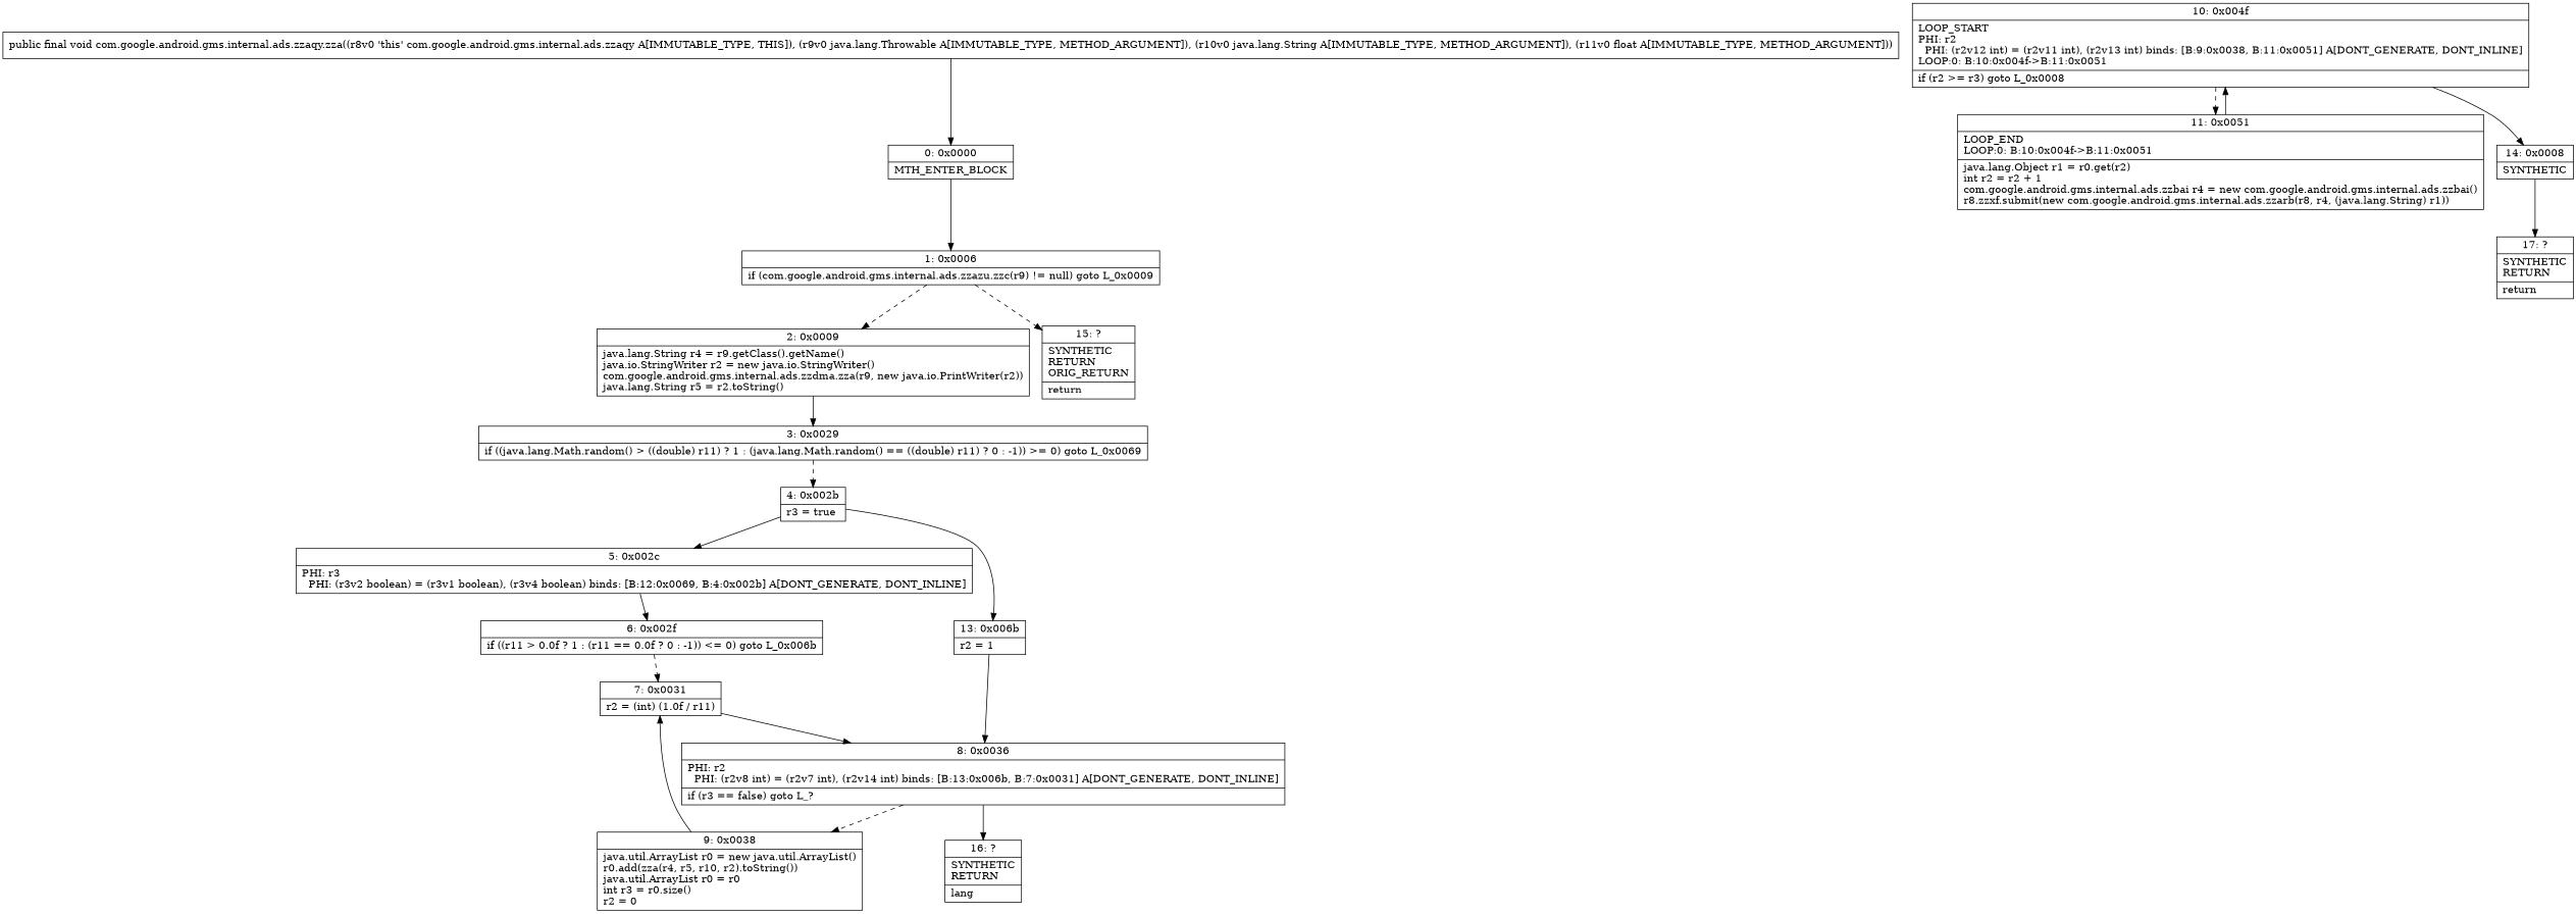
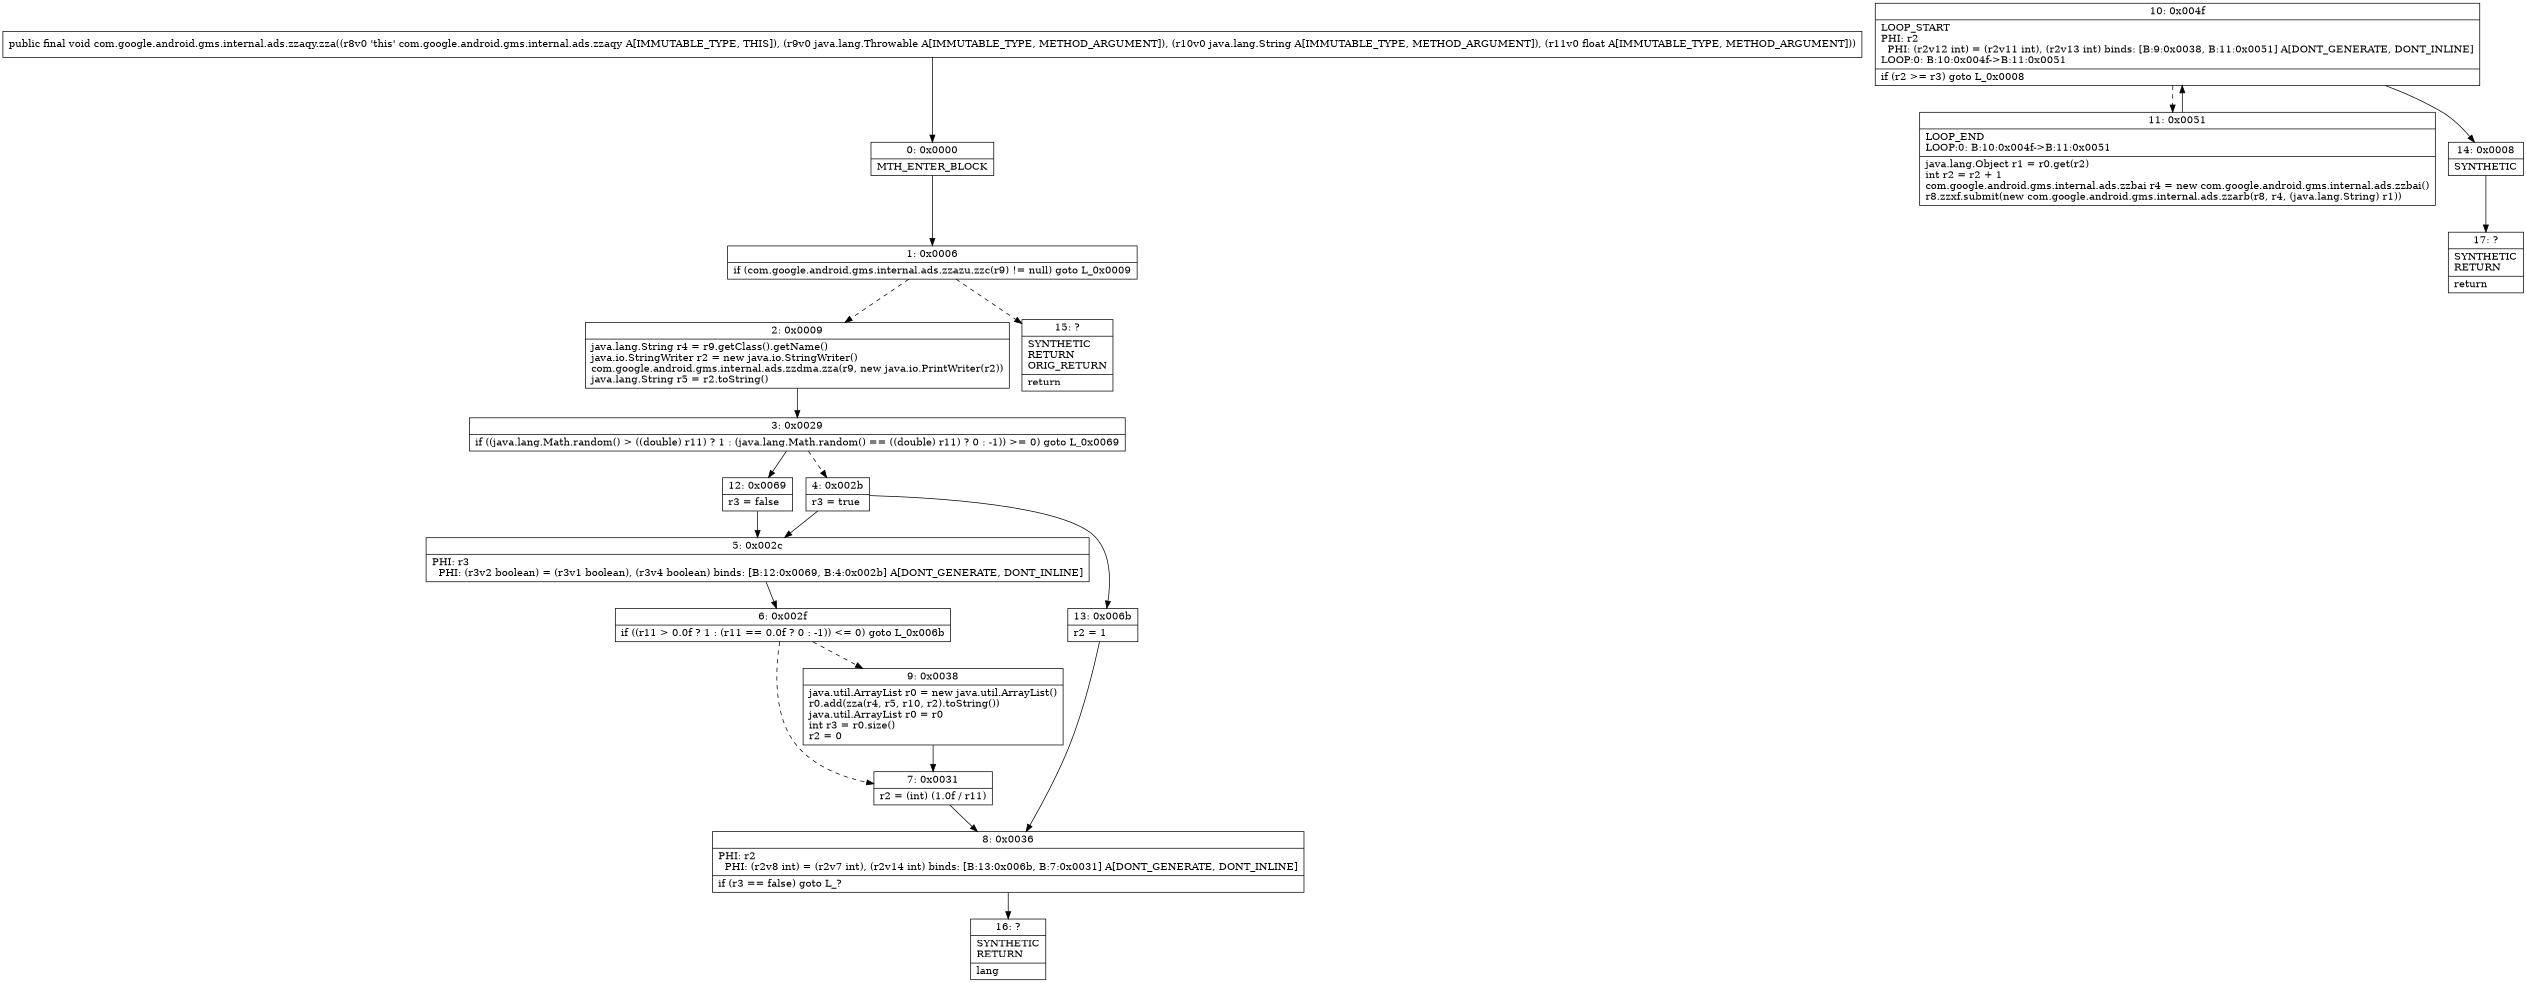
  digraph {
    node [shape=record]
    n1 [label="{0\:\ 0x0000|MTH_ENTER_BLOCK\l}"]
    n2 [label="{1\:\ 0x0006|if (com.google.android.gms.internal.ads.zzazu.zzc(r9) != null) goto L_0x0009\l}"]
    n3 [label="{2\:\ 0x0009|java.lang.String r4 = r9.getClass().getName()\ljava.io.StringWriter r2 = new java.io.StringWriter()\lcom.google.android.gms.internal.ads.zzdma.zza(r9, new java.io.PrintWriter(r2))\ljava.lang.String r5 = r2.toString()\l}"]
    n4 [label="{15\:\ ?|SYNTHETIC\lRETURN\lORIG_RETURN\l|return\l}"]
    n5 [label="{3\:\ 0x0029|if ((java.lang.Math.random() \> ((double) r11) ? 1 : (java.lang.Math.random() == ((double) r11) ? 0 : \-1)) \>= 0) goto L_0x0069\l}"]
    n6 [label="{4\:\ 0x002b|r3 = true\l}"]
+   n7 [label="{12\:\ 0x0069|r3 = false\l}"]
    n8 [label="{5\:\ 0x002c|PHI: r3 \l  PHI: (r3v2 boolean) = (r3v1 boolean), (r3v4 boolean) binds: [B:12:0x0069, B:4:0x002b] A[DONT_GENERATE, DONT_INLINE]\l}"]
    n9 [label="{13\:\ 0x006b|r2 = 1\l}"]
    n10 [label="{6\:\ 0x002f|if ((r11 \> 0.0f ? 1 : (r11 == 0.0f ? 0 : \-1)) \<= 0) goto L_0x006b\l}"]
    n11 [label="{7\:\ 0x0031|r2 = (int) (1.0f \/ r11)\l}"]
    n12 [label="{8\:\ 0x0036|PHI: r2 \l  PHI: (r2v8 int) = (r2v7 int), (r2v14 int) binds: [B:13:0x006b, B:7:0x0031] A[DONT_GENERATE, DONT_INLINE]\l|if (r3 == false) goto L_?\l}"]
    n13 [label="{9\:\ 0x0038|java.util.ArrayList r0 = new java.util.ArrayList()\lr0.add(zza(r4, r5, r10, r2).toString())\ljava.util.ArrayList r0 = r0\lint r3 = r0.size()\lr2 = 0\l}"]
    n14 [label="{16\:\ ?|SYNTHETIC\lRETURN\l|lang\l}"]
    n15 [label="{10\:\ 0x004f|LOOP_START\lPHI: r2 \l  PHI: (r2v12 int) = (r2v11 int), (r2v13 int) binds: [B:9:0x0038, B:11:0x0051] A[DONT_GENERATE, DONT_INLINE]\lLOOP:0: B:10:0x004f\-\>B:11:0x0051\l|if (r2 \>= r3) goto L_0x0008\l}"]
    n16 [label="{11\:\ 0x0051|LOOP_END\lLOOP:0: B:10:0x004f\-\>B:11:0x0051\l|java.lang.Object r1 = r0.get(r2)\lint r2 = r2 + 1\lcom.google.android.gms.internal.ads.zzbai r4 = new com.google.android.gms.internal.ads.zzbai()\lr8.zzxf.submit(new com.google.android.gms.internal.ads.zzarb(r8, r4, (java.lang.String) r1))\l}"]
    n17 [label="{14\:\ 0x0008|SYNTHETIC\l}"]
    n18 [label="{17\:\ ?|SYNTHETIC\lRETURN\l|return\l}"]
    n19 [label="{public final void com.google.android.gms.internal.ads.zzaqy.zza((r8v0 'this' com.google.android.gms.internal.ads.zzaqy A[IMMUTABLE_TYPE, THIS]), (r9v0 java.lang.Throwable A[IMMUTABLE_TYPE, METHOD_ARGUMENT]), (r10v0 java.lang.String A[IMMUTABLE_TYPE, METHOD_ARGUMENT]), (r11v0 float A[IMMUTABLE_TYPE, METHOD_ARGUMENT])) }"]
    n1 -> n2
    n2 -> n3 [style=dashed]
    n2 -> n4 [style=dashed]
    n3 -> n5
    n5 -> n6 [style=dashed]
+   n5 -> n7
    n6 -> n8
    n6 -> n9
+   n7 -> n8
    n8 -> n10
    n9 -> n12
    n10 -> n11 [style=dashed]
    n11 -> n12
-   n12 -> n13 [style=dashed]
+   n10 -> n13 [style=dashed]
    n12 -> n14
    n13 -> n11
    n15 -> n16 [style=dashed]
    n15 -> n17
    n16 -> n15
    n17 -> n18
    n19 -> n1
  }
